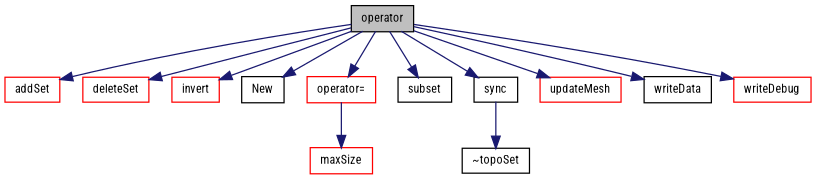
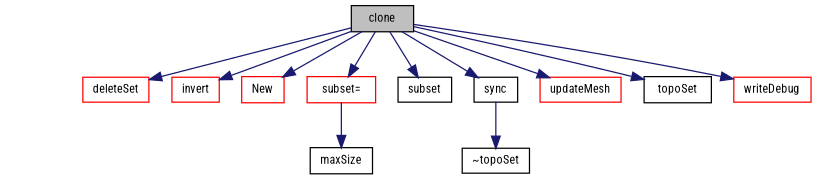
  digraph {
    fontname="Roboto Condensed"
    rankdir=TB
    node [color=red fontname="Roboto Condensed" fontsize=10 shape=record]
    edge [color=midnightblue fontname="Roboto Condensed" fontsize=10 labelfontname=Helvetica labelfontsize=10 style=solid]
-   n1 [color=black fillcolor=grey75 fontcolor=black height=0.2 label=operator style=filled width=0.4]
-   n2 [height=0.2 label=addSet width=0.4]
+   n1 [color=black fillcolor=grey75 fontcolor=black height=0.2 label=clone style=filled width=0.4]
    n3 [height=0.2 label=deleteSet width=0.4]
    n4 [height=0.2 label=invert width=0.4]
-   n5 [color=black height=0.2 label=New width=0.4]
-   n6 [height=0.2 label="operator=" width=0.4]
+   n5 [height=0.2 label=New width=0.4]
+   n6 [height=0.2 label="subset=" width=0.4]
    n7 [color=black height=0.2 label=subset width=0.4]
    n8 [color=black height=0.2 label=sync width=0.4]
    n9 [height=0.2 label=updateMesh width=0.4]
-   n10 [color=black height=0.2 label=writeData width=0.4]
+   n10 [color=black height=0.2 label=topoSet width=0.4]
    n11 [height=0.2 label=writeDebug width=0.4]
-   n12 [height=0.2 label=maxSize width=0.4]
+   n12 [color=black height=0.2 label=maxSize width=0.4]
    n13 [color=black height=0.2 label="~topoSet" width=0.4]
-   n1 -> n2
    n1 -> n3
    n1 -> n4
    n1 -> n5
    n1 -> n6
    n1 -> n7
    n1 -> n8
    n1 -> n9
    n1 -> n10
    n1 -> n11
    n6 -> n12
    n8 -> n13
  }
